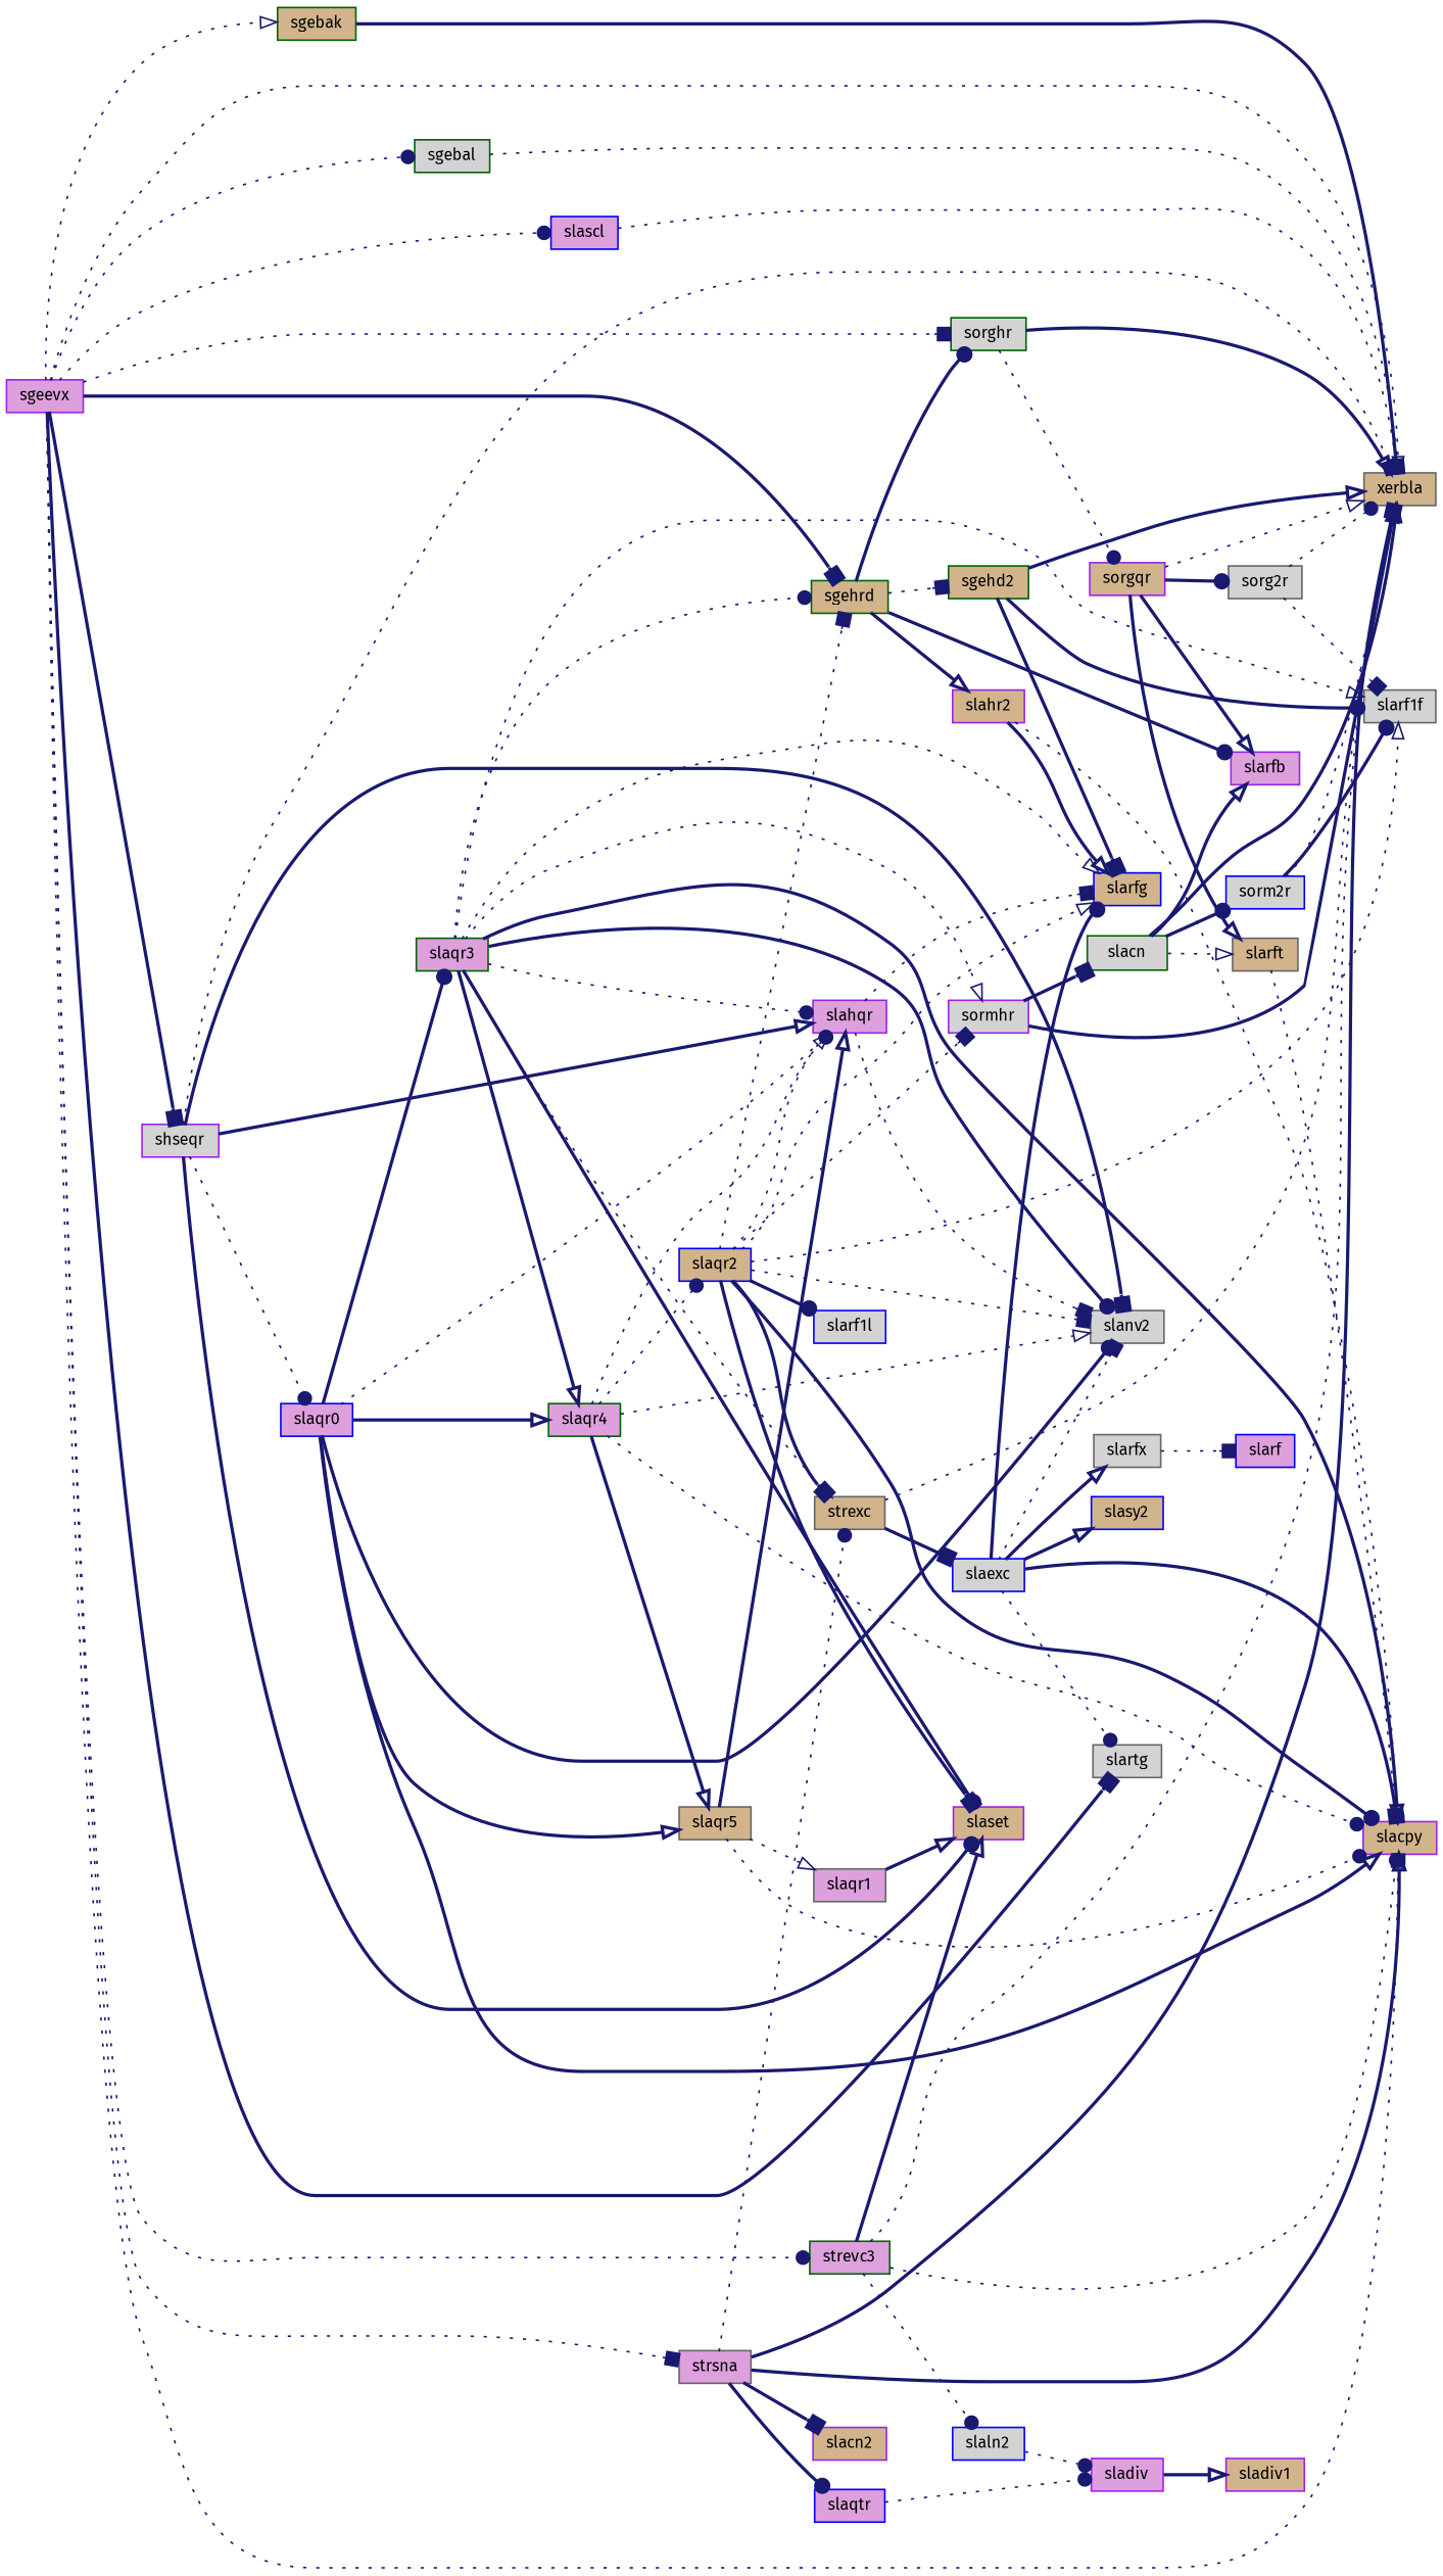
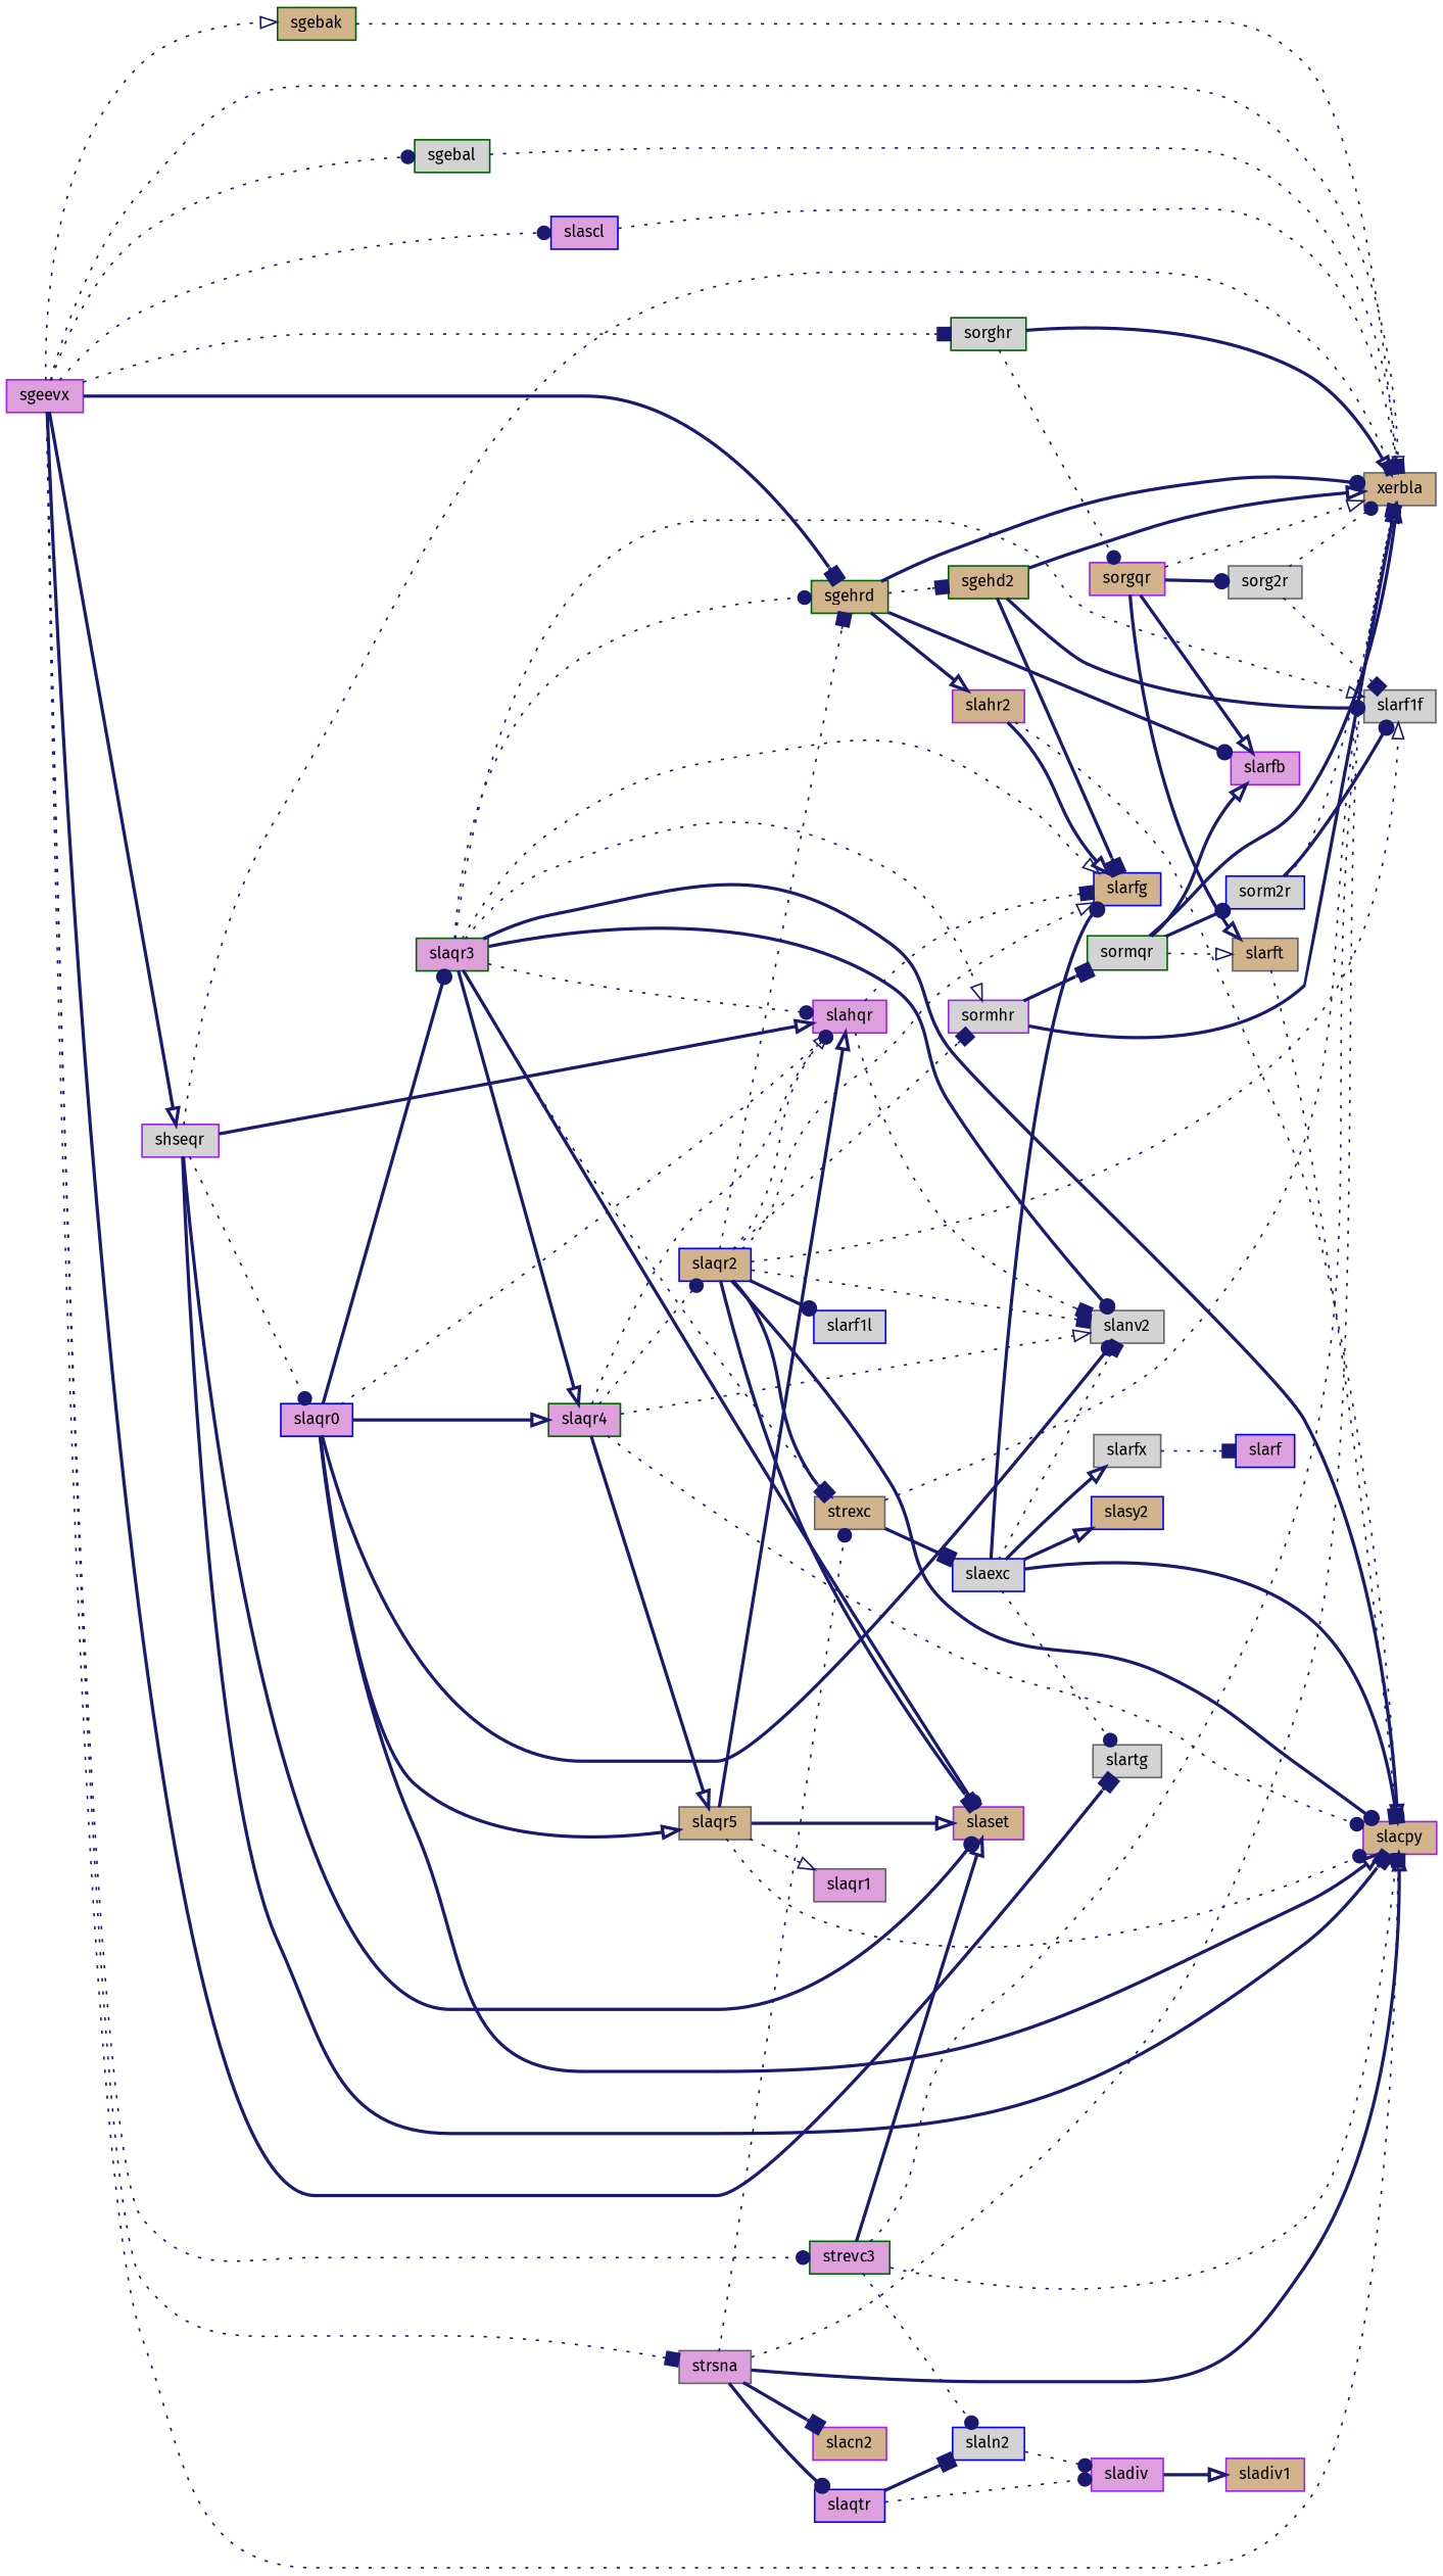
  digraph {
    fontname="Fira Sans"
    rankdir=LR
    node [color=purple fillcolor=tan fontname="Fira Sans" fontsize=10 shape=record style=filled]
    edge [arrowhead=onormal color=midnightblue fontname="Fira Sans" fontsize=10 labelfontname=Helvetica labelfontsize=10 style=dotted]
    n1 [fillcolor=plum fontcolor=black height=0.2 label=sgeevx width=0.4]
    n2 [color=darkgreen height=0.2 label=sgebak width=0.4]
    n3 [color=gray40 height=0.2 label=xerbla width=0.4]
    n4 [color=darkgreen fillcolor=lightgrey height=0.2 label=sgebal width=0.4]
    n5 [color=darkgreen height=0.2 label=sgehrd width=0.4]
    n6 [height=0.2 label=slacpy width=0.4]
    n7 [fillcolor=lightgrey height=0.2 label=shseqr width=0.4]
    n8 [color=gray40 fillcolor=lightgrey height=0.2 label=slartg width=0.4]
    n9 [color=blue fillcolor=plum height=0.2 label=slascl width=0.4]
    n10 [color=darkgreen fillcolor=lightgrey height=0.2 label=sorghr width=0.4]
    n11 [color=darkgreen fillcolor=plum height=0.2 label=strevc3 width=0.4]
    n12 [color=gray40 fillcolor=plum height=0.2 label=strsna width=0.4]
    n13 [color=darkgreen height=0.2 label=sgehd2 width=0.4]
    n14 [height=0.2 label=slahr2 width=0.4]
    n15 [fillcolor=plum height=0.2 label=slarfb width=0.4]
    n16 [fillcolor=plum height=0.2 label=slahqr width=0.4]
    n17 [color=blue fillcolor=plum height=0.2 label=slaqr0 width=0.4]
    n18 [height=0.2 label=slaset width=0.4]
    n19 [height=0.2 label=sorgqr width=0.4]
    n20 [color=blue fillcolor=lightgrey height=0.2 label=slaln2 width=0.4]
    n21 [color=gray40 height=0.2 label=strexc width=0.4]
    n22 [height=0.2 label=slacn2 width=0.4]
    n23 [color=blue fillcolor=plum height=0.2 label=slaqtr width=0.4]
    n24 [color=gray40 fillcolor=lightgrey height=0.2 label=slarf1f width=0.4]
    n25 [color=blue height=0.2 label=slarfg width=0.4]
    n26 [color=gray40 fillcolor=lightgrey height=0.2 label=slanv2 width=0.4]
    n27 [color=darkgreen fillcolor=plum height=0.2 label=slaqr3 width=0.4]
    n28 [color=darkgreen fillcolor=plum height=0.2 label=slaqr4 width=0.4]
    n29 [color=gray40 height=0.2 label=slaqr5 width=0.4]
    n30 [fillcolor=lightgrey height=0.2 label=sormhr width=0.4]
    n31 [color=blue height=0.2 label=slaqr2 width=0.4]
    n32 [color=gray40 fillcolor=plum height=0.2 label=slaqr1 width=0.4]
-   n33 [color=darkgreen fillcolor=lightgrey height=0.2 label=slacn width=0.4]
+   n33 [color=darkgreen fillcolor=lightgrey height=0.2 label=sormqr width=0.4]
    n34 [color=blue fillcolor=lightgrey height=0.2 label=slaexc width=0.4]
    n35 [color=blue fillcolor=lightgrey height=0.2 label=slarf1l width=0.4]
    n36 [color=gray40 height=0.2 label=slarft width=0.4]
    n37 [color=blue fillcolor=lightgrey height=0.2 label=sorm2r width=0.4]
    n38 [color=gray40 fillcolor=lightgrey height=0.2 label=slarfx width=0.4]
    n39 [color=blue height=0.2 label=slasy2 width=0.4]
    n40 [color=blue fillcolor=plum height=0.2 label=slarf width=0.4]
    n41 [color=gray40 fillcolor=lightgrey height=0.2 label=sorg2r width=0.4]
    n42 [fillcolor=plum height=0.2 label=sladiv width=0.4]
    n43 [height=0.2 label=sladiv1 width=0.4]
    n1 -> n2
    n1 -> n3
    n1 -> n4 [arrowhead=dot]
    n1 -> n5 [arrowhead=box style=bold]
    n1 -> n6 [arrowhead=box]
-   n1 -> n7 [arrowhead=box style=bold]
+   n1 -> n7 [style=bold]
    n1 -> n8 [arrowhead=box style=bold]
    n1 -> n9 [arrowhead=dot]
    n1 -> n10 [arrowhead=box]
    n1 -> n11 [arrowhead=dot]
    n1 -> n12 [arrowhead=box]
-   n2 -> n3 [arrowhead=box style=bold]
+   n2 -> n3 [arrowhead=box]
    n4 -> n3 [arrowhead=box]
-   n5 -> n10 [arrowhead=dot style=bold]
+   n5 -> n3 [arrowhead=dot style=bold]
    n5 -> n13 [arrowhead=box]
    n5 -> n14 [style=bold]
    n5 -> n15 [arrowhead=dot style=bold]
    n7 -> n3 [arrowhead=box]
-   n7 -> n26 [arrowhead=box style=bold]
+   n7 -> n6 [arrowhead=box style=bold]
    n7 -> n16 [style=bold]
    n7 -> n17 [arrowhead=dot]
    n7 -> n18 [arrowhead=dot style=bold]
    n9 -> n3 [arrowhead=box]
    n10 -> n3 [style=bold]
    n10 -> n19 [arrowhead=dot]
    n11 -> n3 [arrowhead=box]
    n11 -> n6 [arrowhead=dot]
    n11 -> n18 [style=bold]
    n11 -> n20 [arrowhead=dot]
-   n12 -> n3 [arrowhead=box style=bold]
+   n12 -> n3 [arrowhead=box]
    n12 -> n6 [style=bold]
    n12 -> n21 [arrowhead=dot]
    n12 -> n22 [arrowhead=box style=bold]
    n12 -> n23 [arrowhead=dot style=bold]
    n13 -> n3 [style=bold]
    n13 -> n24 [arrowhead=dot style=bold]
    n13 -> n25 [arrowhead=box style=bold]
    n14 -> n6 [arrowhead=dot]
    n14 -> n25 [style=bold]
    n16 -> n25 [arrowhead=box]
    n16 -> n26 [arrowhead=box]
    n17 -> n6 [style=bold]
    n17 -> n16 [arrowhead=dot]
    n17 -> n26 [arrowhead=dot style=bold]
    n17 -> n27 [arrowhead=dot style=bold]
    n17 -> n28 [style=bold]
    n17 -> n29 [style=bold]
    n19 -> n3
    n19 -> n15 [style=bold]
    n19 -> n36 [style=bold]
    n19 -> n41 [arrowhead=dot style=bold]
    n20 -> n42 [arrowhead=dot]
    n21 -> n3 [arrowhead=dot]
    n21 -> n34 [arrowhead=box style=bold]
+   n23 -> n20 [arrowhead=box style=bold]
    n23 -> n42 [arrowhead=dot]
    n27 -> n5 [arrowhead=dot]
    n27 -> n6 [style=bold]
    n27 -> n16 [arrowhead=dot]
    n27 -> n18 [arrowhead=dot style=bold]
    n27 -> n21
    n27 -> n24
    n27 -> n25
    n27 -> n26 [arrowhead=dot style=bold]
    n27 -> n28 [style=bold]
    n27 -> n30
    n28 -> n6 [arrowhead=dot]
    n28 -> n16 [arrowhead=dot]
    n28 -> n26
    n28 -> n29 [style=bold]
    n28 -> n31 [arrowhead=dot]
    n29 -> n6 [arrowhead=dot]
    n29 -> n16 [style=bold]
-   n32 -> n18 [style=bold]
+   n29 -> n18 [style=bold]
    n29 -> n32
    n30 -> n3 [style=bold]
    n30 -> n33 [arrowhead=box style=bold]
    n31 -> n5 [arrowhead=box]
    n31 -> n6 [arrowhead=dot style=bold]
    n31 -> n16
    n31 -> n18 [arrowhead=box style=bold]
    n31 -> n21 [arrowhead=box style=bold]
    n31 -> n24
    n31 -> n25
    n31 -> n26 [arrowhead=box]
    n31 -> n30 [arrowhead=box]
    n31 -> n35 [arrowhead=dot style=bold]
    n33 -> n3 [style=bold]
    n33 -> n15 [style=bold]
    n33 -> n36
    n33 -> n37 [arrowhead=dot style=bold]
    n34 -> n6 [arrowhead=box style=bold]
    n34 -> n8 [arrowhead=dot]
    n34 -> n25 [arrowhead=dot style=bold]
    n34 -> n26 [arrowhead=box]
    n34 -> n38 [style=bold]
    n34 -> n39 [style=bold]
    n36 -> n6 [arrowhead=box]
    n37 -> n3
    n37 -> n24 [arrowhead=dot style=bold]
    n38 -> n40 [arrowhead=box]
    n41 -> n3 [arrowhead=dot]
    n41 -> n24 [arrowhead=box]
    n42 -> n43 [style=bold]
  }
